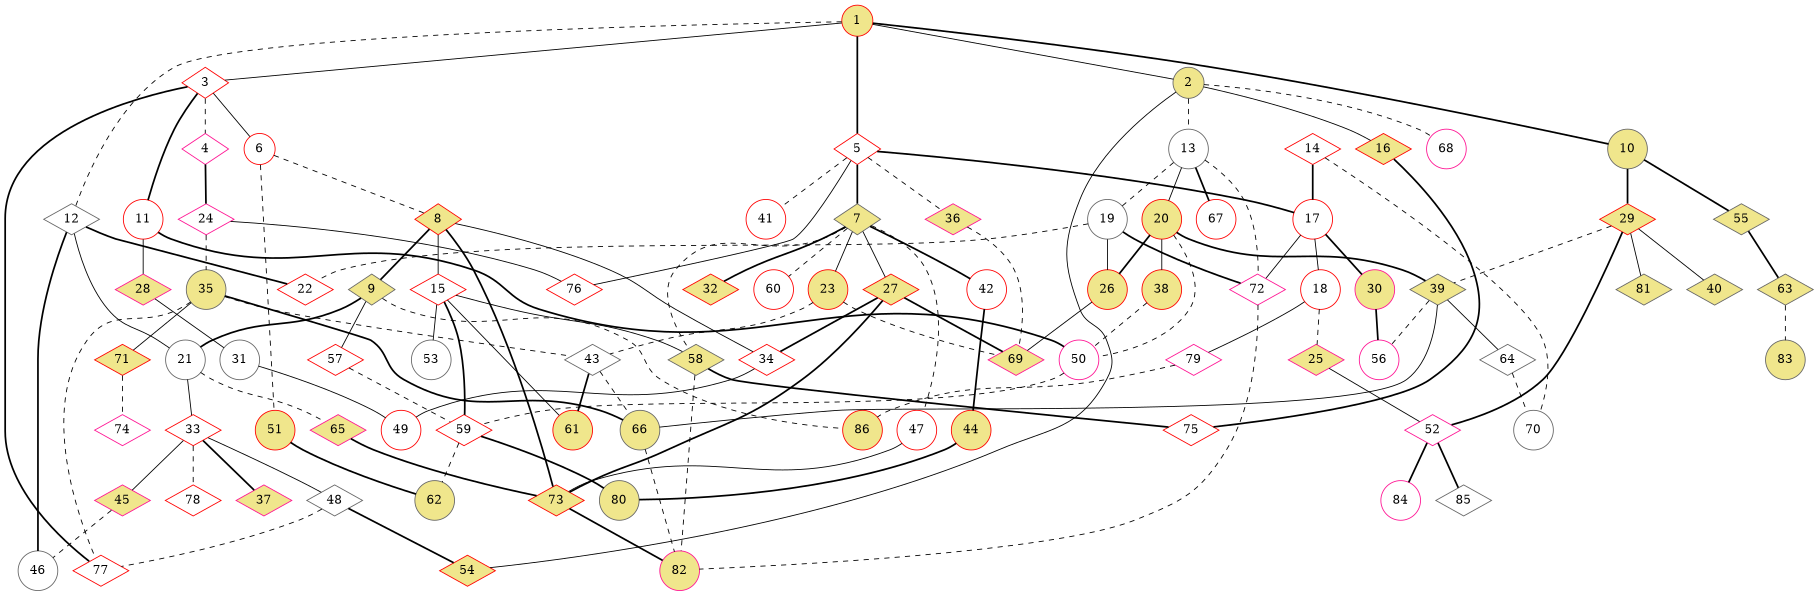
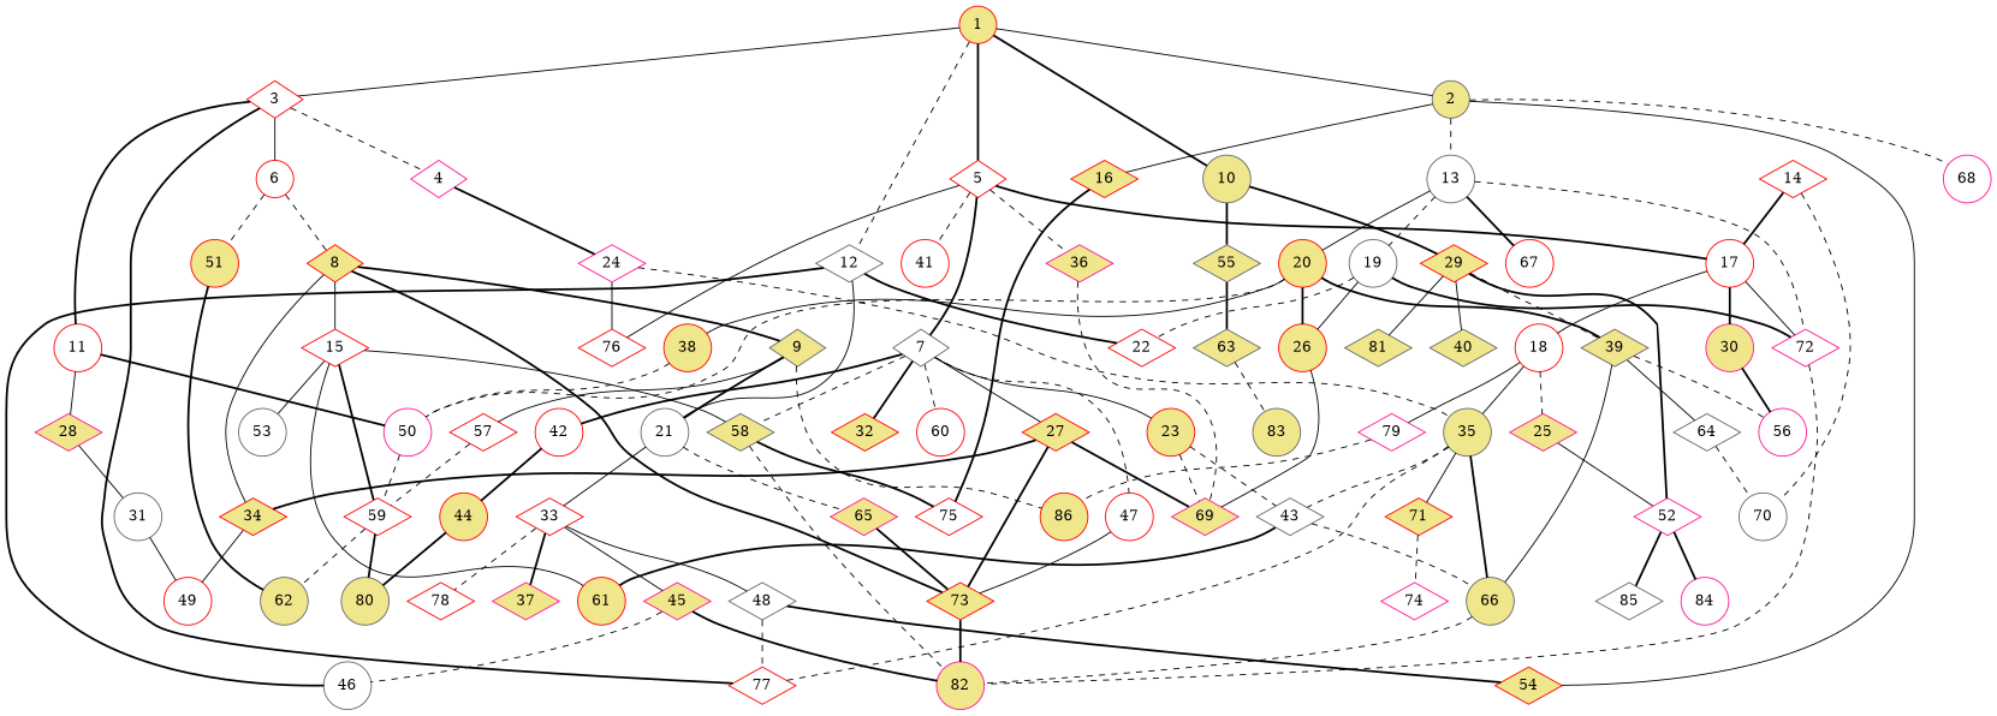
  graph {
    node [color=red fillcolor=white shape=diamond style=filled]
    edge [style=bold]
    1 [fillcolor=khaki shape=circle]
    2 [color=gray40 fillcolor=khaki shape=circle]
    3
    5
    10 [color=gray40 fillcolor=khaki shape=circle]
    12 [color=gray40]
    13 [color=gray40 shape=circle]
    16 [fillcolor=khaki]
    54 [fillcolor=khaki]
    68 [color=deeppink shape=circle]
    4 [color=deeppink]
    6 [shape=circle]
    11 [shape=circle]
    77
-   7 [color=gray40 fillcolor=khaki]
+   7 [color=gray40]
    17 [shape=circle]
    36 [color=deeppink fillcolor=khaki]
    41 [shape=circle]
    76
    29 [fillcolor=khaki]
    55 [color=gray40 fillcolor=khaki]
    21 [color=gray40 shape=circle]
    22
    46 [color=gray40 shape=circle]
    19 [color=gray40 shape=circle]
    20 [fillcolor=khaki shape=circle]
    67 [shape=circle]
    72 [color=deeppink]
    75
    24 [color=deeppink]
    8 [fillcolor=khaki]
    51 [fillcolor=khaki shape=circle]
    28 [color=deeppink fillcolor=khaki]
    50 [color=deeppink shape=circle]
    35 [color=gray40 fillcolor=khaki shape=circle]
    23 [fillcolor=khaki shape=circle]
    27 [fillcolor=khaki]
    32 [fillcolor=khaki]
    42 [shape=circle]
    47 [shape=circle]
    58 [color=gray40 fillcolor=khaki]
    60 [shape=circle]
    14
    70 [color=gray40 shape=circle]
    18 [shape=circle]
    30 [color=deeppink fillcolor=khaki shape=circle]
    69 [color=deeppink fillcolor=khaki]
    9 [color=gray40 fillcolor=khaki]
    15
-   34
+   34 [fillcolor=khaki]
    73 [fillcolor=khaki]
    62 [color=gray40 fillcolor=khaki shape=circle]
    43 [color=gray40]
    44 [fillcolor=khaki shape=circle]
    82 [color=deeppink fillcolor=khaki shape=circle]
    57
    86 [fillcolor=khaki shape=circle]
    53 [color=gray40 shape=circle]
    59
    61 [fillcolor=khaki shape=circle]
    49 [shape=circle]
    33
    65 [color=deeppink fillcolor=khaki]
    39 [color=gray40 fillcolor=khaki]
    52 [color=deeppink]
    40 [color=gray40 fillcolor=khaki]
    81 [color=gray40 fillcolor=khaki]
    63 [color=gray40 fillcolor=khaki]
    31 [color=gray40 shape=circle]
    26 [fillcolor=khaki shape=circle]
    38 [fillcolor=khaki shape=circle]
    80 [color=gray40 fillcolor=khaki shape=circle]
    25 [color=deeppink fillcolor=khaki]
    79 [color=deeppink]
    56 [color=deeppink shape=circle]
    66 [color=gray40 fillcolor=khaki shape=circle]
    71 [fillcolor=khaki]
    64 [color=gray40]
    37 [color=deeppink fillcolor=khaki]
    45 [color=deeppink fillcolor=khaki]
    48 [color=gray40]
    78
    84 [color=deeppink shape=circle]
    85 [color=gray40]
    74 [color=deeppink]
    83 [color=gray40 fillcolor=khaki shape=circle]
    1 -- 2 [style=solid]
    1 -- 3 [style=solid]
    1 -- 5
    1 -- 10
    1 -- 12 [style=dashed]
    2 -- 13 [style=dashed]
    2 -- 16 [style=solid]
    2 -- 54 [style=solid]
    2 -- 68 [style=dashed]
    3 -- 4 [style=dashed]
    3 -- 6 [style=solid]
    3 -- 11
    3 -- 77
    5 -- 7
    5 -- 17
    5 -- 36 [style=dashed]
    5 -- 41 [style=dashed]
    5 -- 76 [style=solid]
    10 -- 29
    10 -- 55
    12 -- 21 [style=solid]
    12 -- 22
    12 -- 46
    13 -- 19 [style=dashed]
    13 -- 20 [style=solid]
    13 -- 67
    13 -- 72 [style=dashed]
    16 -- 75
    4 -- 24
    6 -- 8 [style=dashed]
    6 -- 51 [style=dashed]
    11 -- 28 [style=solid]
    11 -- 50
    7 -- 23 [style=solid]
    7 -- 27 [style=solid]
    7 -- 32
    7 -- 42
    7 -- 47 [style=dashed]
    7 -- 58 [style=dashed]
    7 -- 60 [style=dashed]
    17 -- 72 [style=solid]
    17 -- 18 [style=solid]
    17 -- 30
    36 -- 69 [style=dashed]
    29 -- 39 [style=dashed]
    29 -- 52
    29 -- 40 [style=solid]
    29 -- 81 [style=solid]
    55 -- 63
    21 -- 33 [style=solid]
    21 -- 65 [style=dashed]
    19 -- 22 [style=dashed]
    19 -- 72
    19 -- 26 [style=solid]
    20 -- 50 [style=dashed]
    20 -- 39
    20 -- 26
    20 -- 38 [style=solid]
    72 -- 82 [style=dashed]
    24 -- 76 [style=solid]
    24 -- 35 [style=dashed]
    8 -- 9
    8 -- 15 [style=solid]
    8 -- 34 [style=solid]
    8 -- 73
    51 -- 62
    28 -- 31 [style=solid]
    50 -- 59 [style=dashed]
    35 -- 77 [style=dashed]
    35 -- 43 [style=dashed]
    35 -- 66
    35 -- 71 [style=solid]
    23 -- 69 [style=dashed]
    23 -- 43 [style=dashed]
    27 -- 69
    27 -- 34
    27 -- 73
    42 -- 44
    47 -- 73 [style=solid]
    58 -- 75
    58 -- 82 [style=dashed]
    14 -- 17
    14 -- 70 [style=dashed]
+   18 -- 35 [style=solid]
    18 -- 25 [style=dashed]
    18 -- 79 [style=solid]
    30 -- 56
    9 -- 21
    9 -- 57 [style=solid]
    9 -- 86 [style=dashed]
    15 -- 58 [style=solid]
    15 -- 53 [style=solid]
    15 -- 59
    15 -- 61 [style=solid]
    34 -- 49 [style=solid]
    73 -- 82
    43 -- 61
    43 -- 66 [style=dashed]
    44 -- 80
    57 -- 59 [style=dashed]
    59 -- 62 [style=dashed]
    59 -- 80
    33 -- 37
    33 -- 45 [style=solid]
    33 -- 48 [style=solid]
    33 -- 78 [style=dashed]
    65 -- 73
    39 -- 56 [style=dashed]
    39 -- 66 [style=solid]
    39 -- 64 [style=solid]
    52 -- 84
    52 -- 85
    63 -- 83 [style=dashed]
    31 -- 49 [style=solid]
    26 -- 69 [style=solid]
    38 -- 50 [style=dashed]
    25 -- 52 [style=solid]
    79 -- 86 [style=dashed]
    66 -- 82 [style=dashed]
    71 -- 74 [style=dashed]
    64 -- 70 [style=dashed]
    45 -- 46 [style=dashed]
+   45 -- 82
    48 -- 54
    48 -- 77 [style=dashed]
  }
